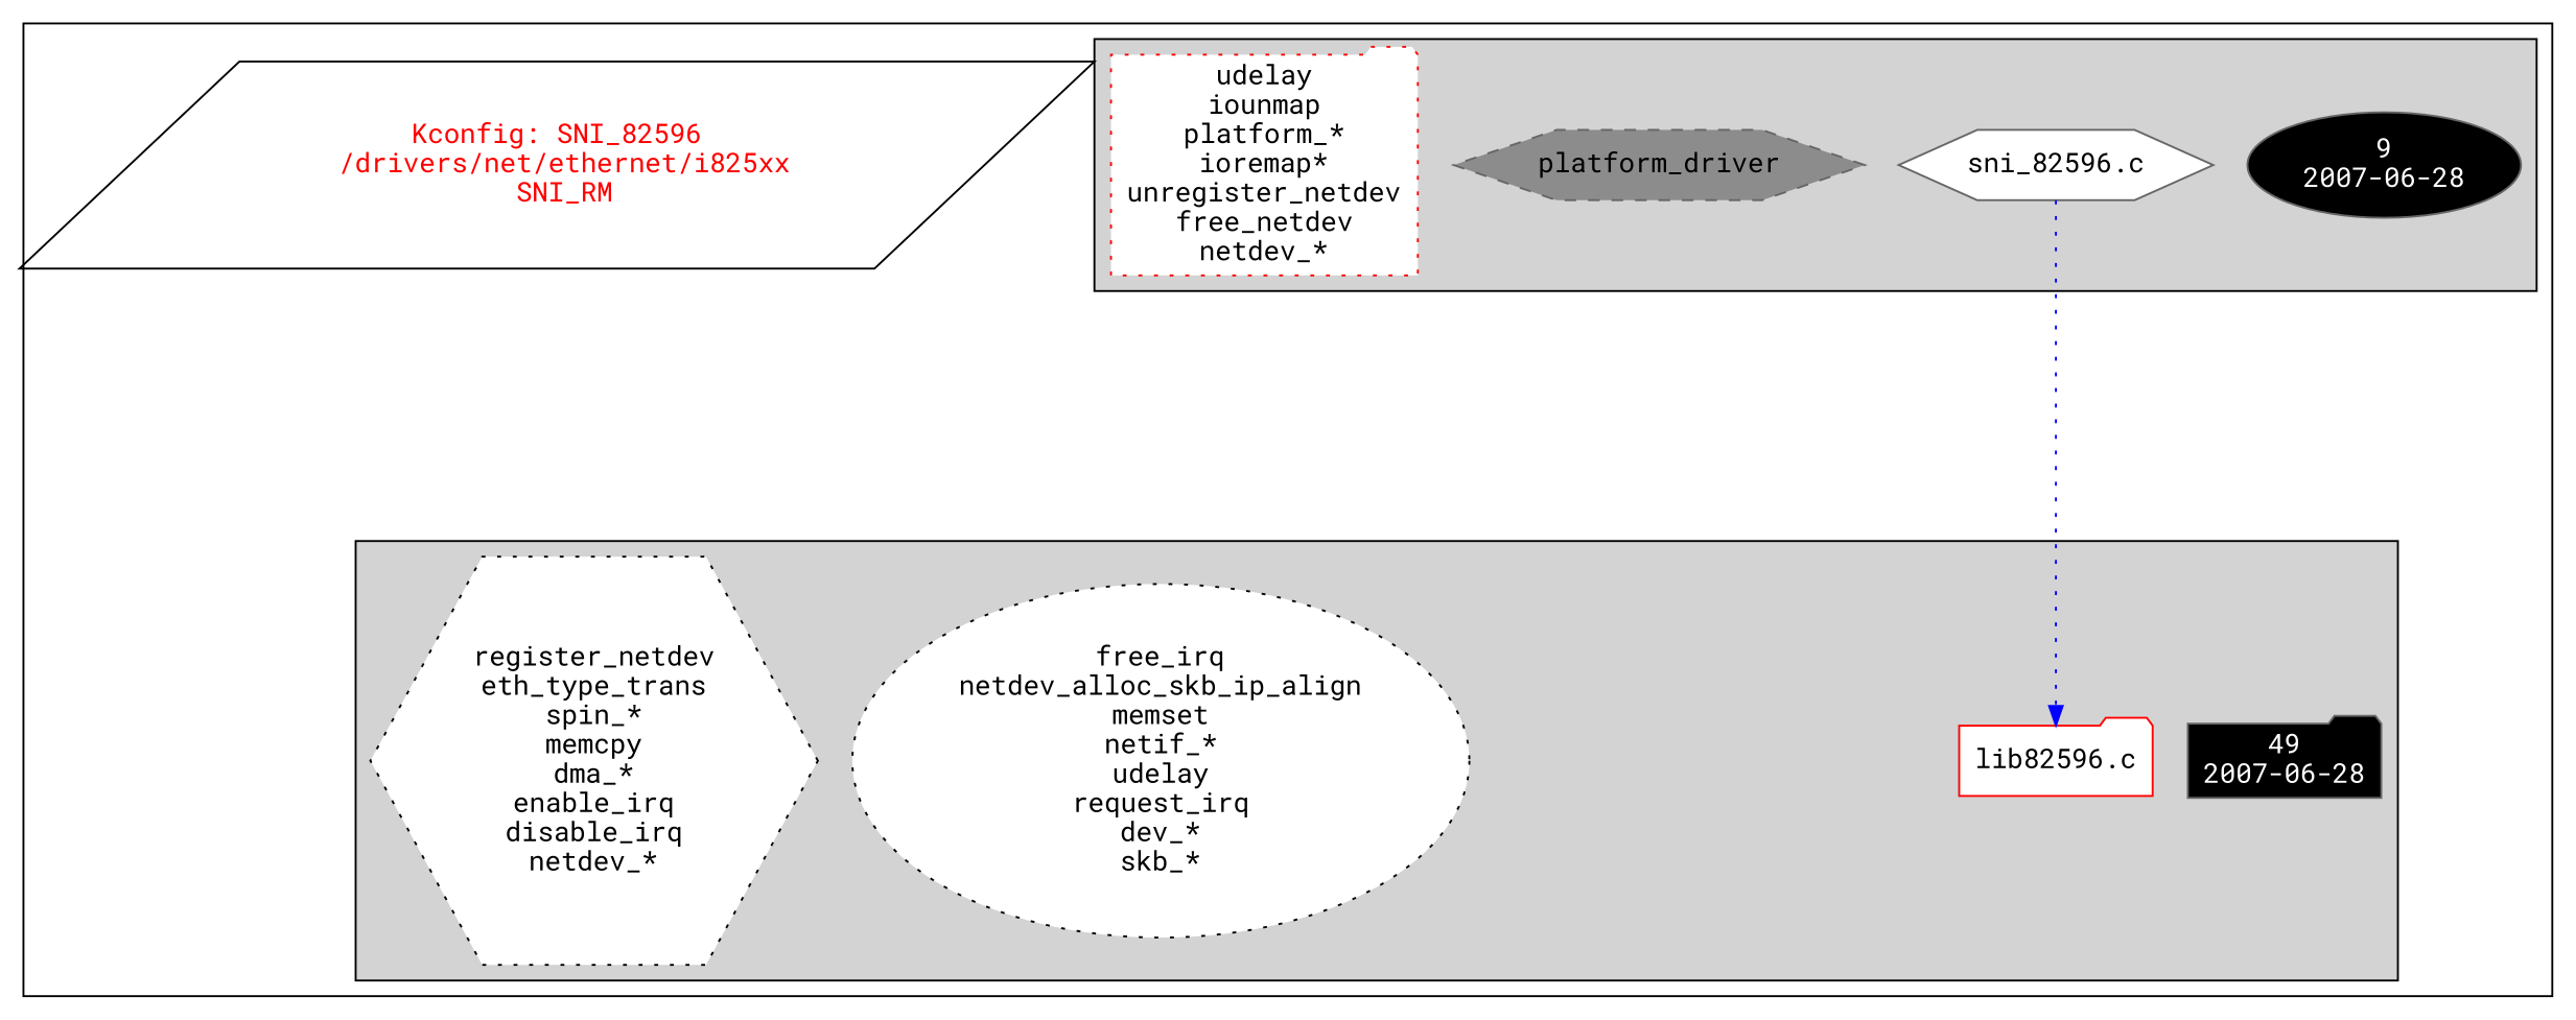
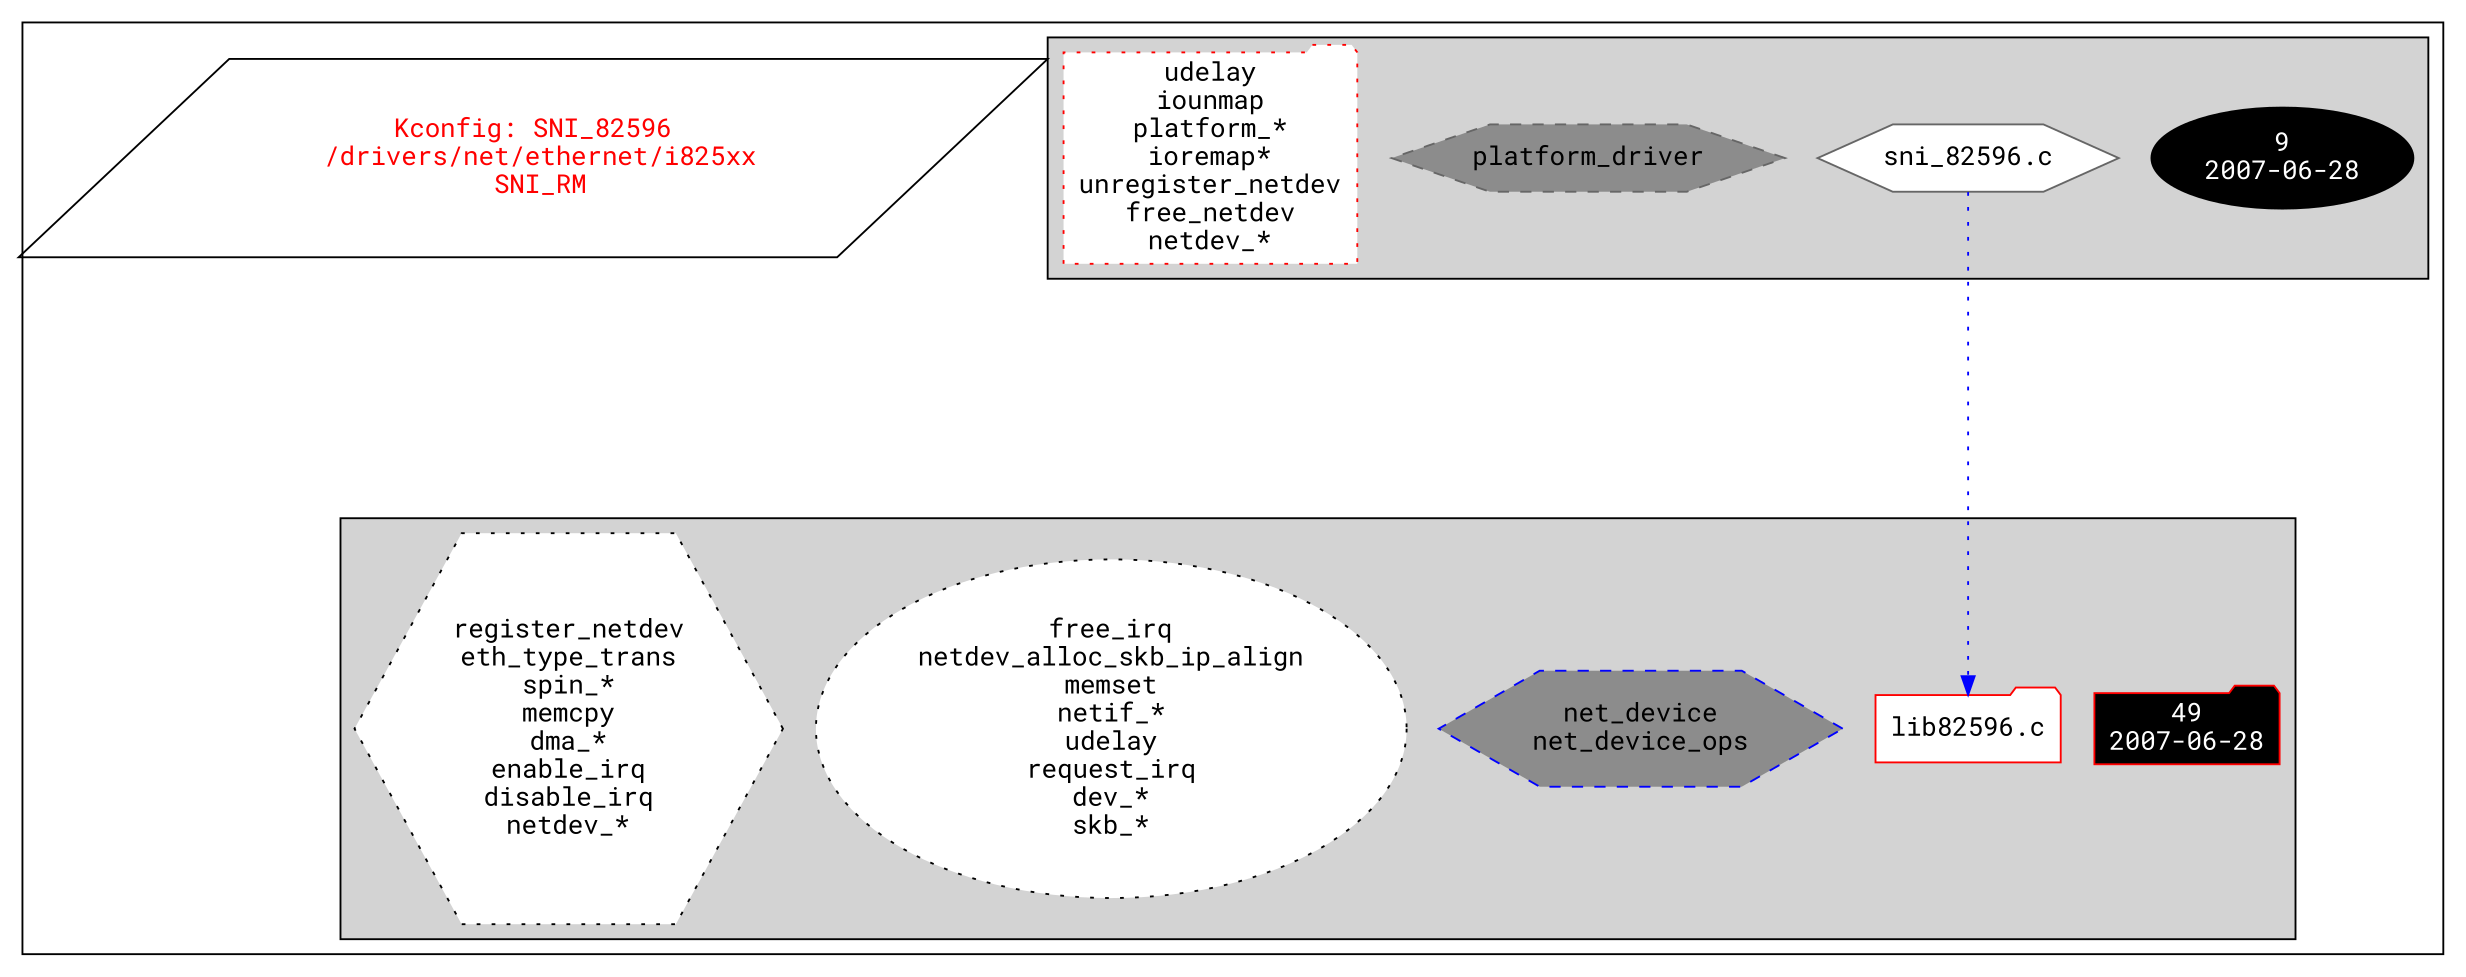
  digraph {
    ranksep=2
    splines=ortho
    fontname="Roboto Mono"
    node [fillcolor=white fontcolor=black style=filled color=black shape=hexagon fontname="Roboto Mono"]
-   n1 [fillcolor=black fontcolor=white label="9\n2007-06-28" color=gray40 shape=ellipse]
+   n1 [fillcolor=black fontcolor=white label="9\n2007-06-28" shape=ellipse]
    n2 [label="sni_82596.c\n" color=gray40]
    n3 [fillcolor=grey55 label="platform_driver\n" style="filled,dashed" color=gray40]
    n4 [label="udelay\niounmap\nplatform_*\nioremap*\nunregister_netdev\nfree_netdev\nnetdev_*\n" shape=folder style="filled,dotted" color=red]
-   n5 [fillcolor=black fontcolor=white label="49\n2007-06-28" color=gray40 shape=folder]
+   n5 [fillcolor=black fontcolor=white label="49\n2007-06-28" color=red shape=folder]
    n6 [label="lib82596.c\n" color=red shape=folder]
+   n7 [fillcolor=grey55 label="net_device\nnet_device_ops\n" style="filled,dashed" color=blue]
    n8 [label="free_irq\nnetdev_alloc_skb_ip_align\nmemset\nnetif_*\nudelay\nrequest_irq\ndev_*\nskb_*\n" shape=ellipse style="filled,dotted"]
    n9 [label="register_netdev\neth_type_trans\nspin_*\nmemcpy\ndma_*\nenable_irq\ndisable_irq\nnetdev_*\n" style="filled,dotted"]
    n10 [fontcolor=red label="Kconfig: SNI_82596\n /drivers/net/ethernet/i825xx\n  SNI_RM " shape=parallelogram fillcolor="" style=""]
    subgraph cluster_1 {
      n10
      subgraph cluster_2 {
        style=filled
        n1
        n2
        n3
        n4
      }
      subgraph cluster_3 {
        style=filled
        n5
        n6
+       n7
        n8
        n9
      }
    }
    n2 -> n6 [color=blue style=dotted fontname="Roboto Mono"]
  }
